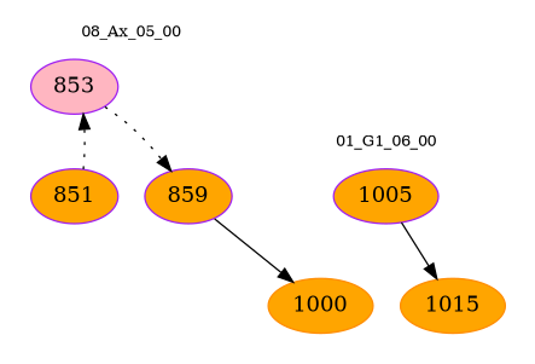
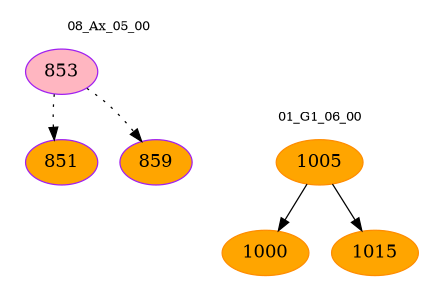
  digraph {
    node [color=purple fillcolor=orange style=filled]
    edge [color=black style=dotted]
    n1 [fillcolor=lightpink label=853]
    n2 [label=851]
    n3 [label=859]
-   n4 [label=1005]
+   n4 [color=darkorange label=1005]
    n5 [color=darkorange label=1000]
    n6 [color=darkorange label=1015]
    subgraph cluster_1 {
      color=white
      fontsize=10
      label="08_Ax_05_00"
      n1
      n2
      n3
    }
    subgraph cluster_2 {
      color=white
      fontsize=10
      label="01_G1_06_00"
      n4
      n5
      n6
    }
-   n2 -> n1
+   n1 -> n2
    n1 -> n3
-   n3 -> n5 [style=solid]
+   n4 -> n5 [style=solid]
    n4 -> n6 [style=solid]
  }
